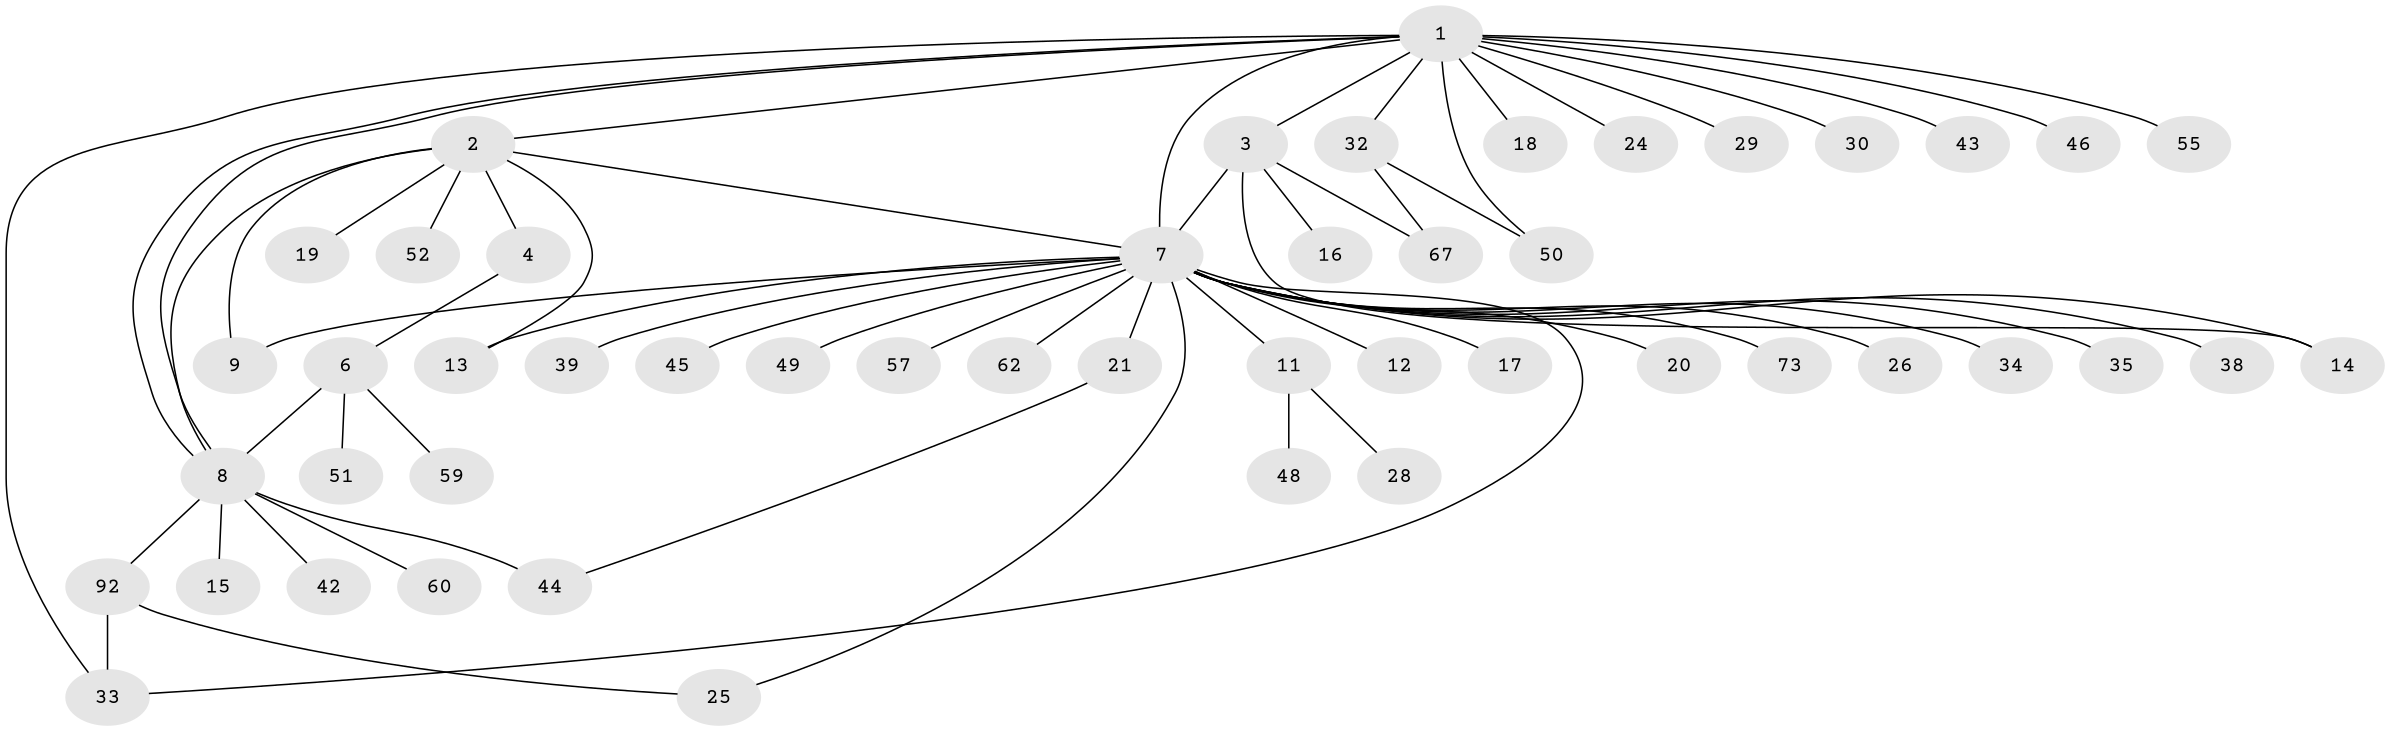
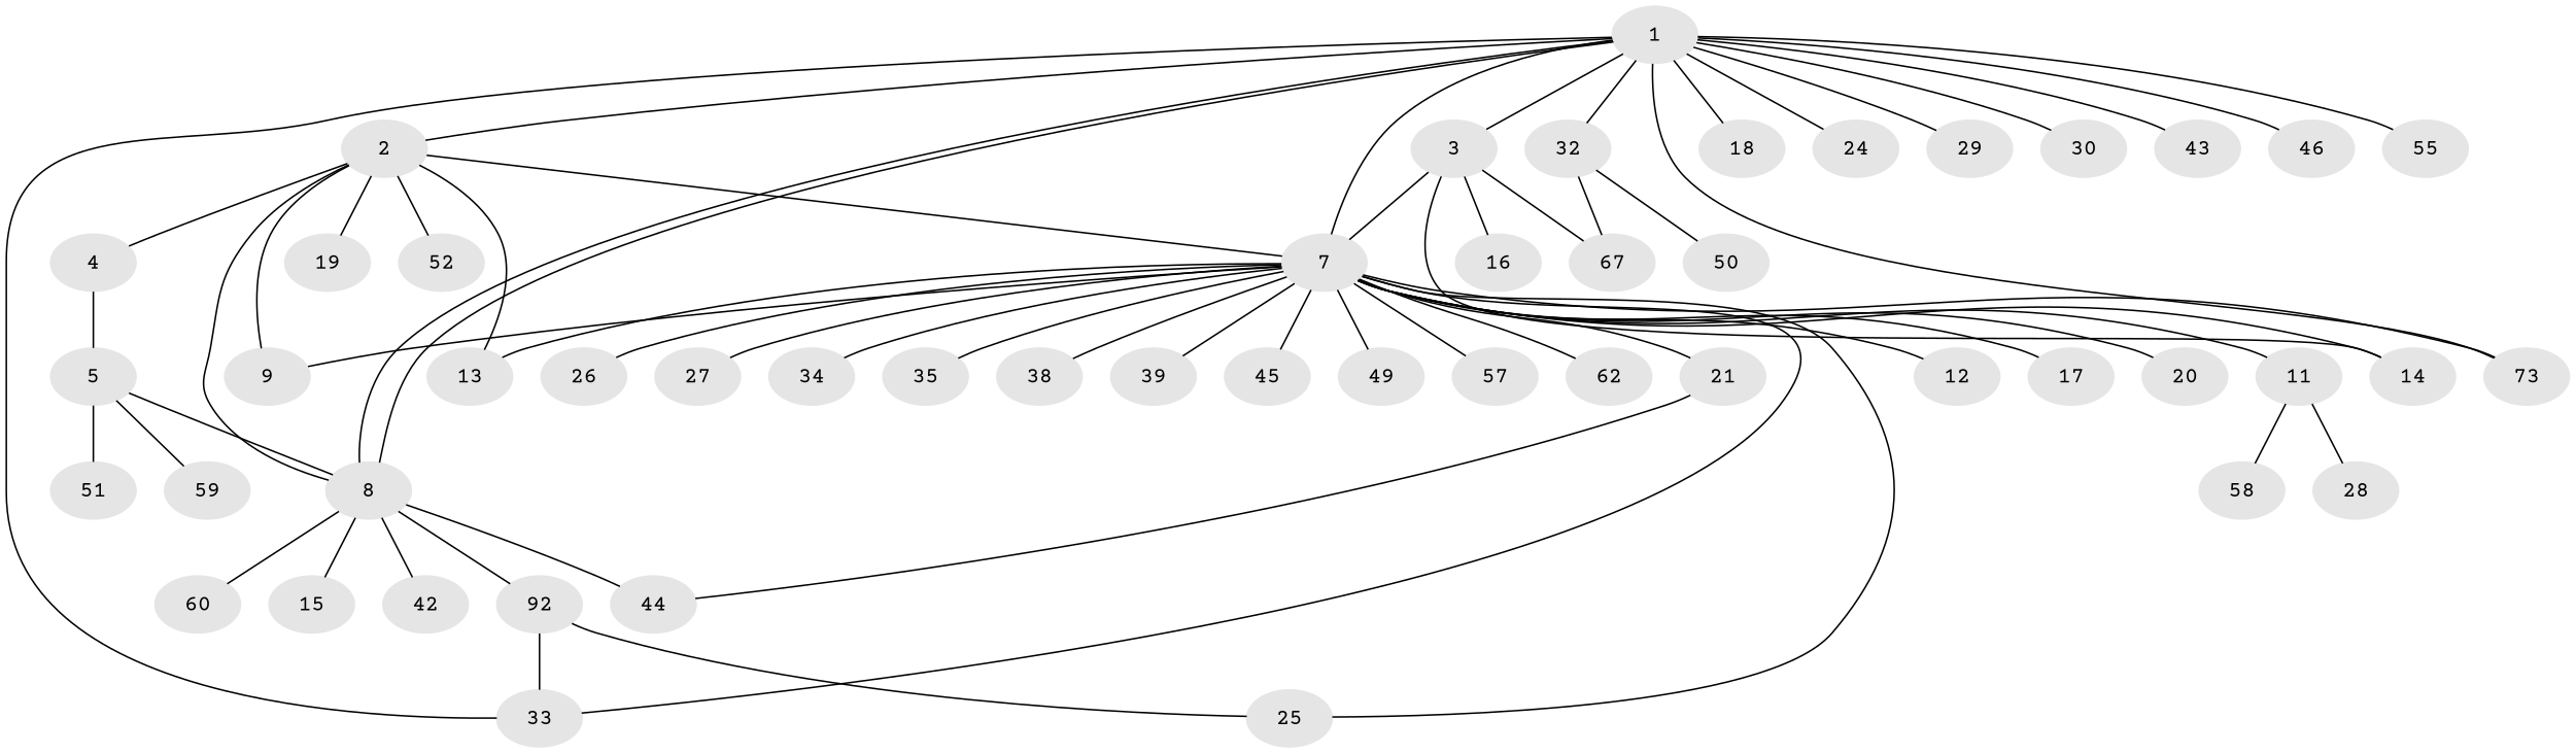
  graph {
    fontname="Courier Prime"
    node [color=gray90 fontname="Courier Prime" style=filled]
    edge [fontname="Courier Prime"]
    1 [super="+5"]
    2 [super="+66"]
    3 [super="+37"]
    7 [super="+10"]
    8 [super="+63"]
    18
    24
    29
    30
    32 [super="+47"]
    33
    43
    46
    50 [super="+54"]
    55
    4
    9 [super="+58"]
    13 [super="+36"]
    19
    52
    14 [super="+64"]
    16
    67
    11
    12
    17
    20
    21 [super="+44"]
    n29 [label=73]
    25 [super="+41"]
    26
+   27
    34
    35 [super="+56"]
    38
    39
    45
    49 [super="+65"]
    57
    62
    15
    n42 [label=92 super="+53"]
    n43 [label=44 super="+61"]
    42
    60
-   6 [super="+31"]
+   6 [super="+31" label=5]
    51
    59
    28
-   48
+   48 [label=58]
    1 -- 2
    1 -- 3
    1 -- 7 [weight=2]
    1 -- 8
    1 -- 8
    1 -- 18
    1 -- 24
    1 -- 29
    1 -- 30
    1 -- 32
    1 -- 33
    1 -- 43
    1 -- 46 [weight=2]
-   1 -- 50
+   1 -- n29
    1 -- 55
    2 -- 7
    2 -- 8
    2 -- 4
    2 -- 9
    2 -- 13
    2 -- 19
    2 -- 52
    3 -- 7
    3 -- 14
    3 -- 16
    3 -- 67
    7 -- 33
    7 -- 9
    7 -- 13
    7 -- 14
    7 -- 11
    7 -- 12
    7 -- 17
    7 -- 20
    7 -- 21 [weight=2]
    7 -- n29
    7 -- 25
    7 -- 26
+   7 -- 27
    7 -- 34
    7 -- 35 [weight=2]
    7 -- 38
    7 -- 39
    7 -- 45
    7 -- 49
    7 -- 57
    7 -- 62
    8 -- 15
    8 -- n42
    8 -- n43 [weight=2]
    8 -- 42
    8 -- 60
    32 -- 50
    32 -- 67
    4 -- 6
    11 -- 28
    11 -- 48
    21 -- n43
    n42 -- 33
    n42 -- 25
    6 -- 8
    6 -- 51
    6 -- 59
  }
